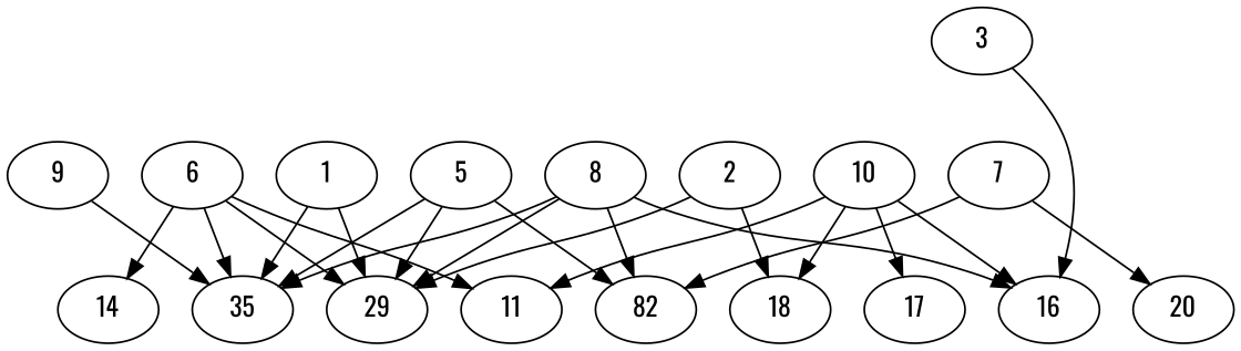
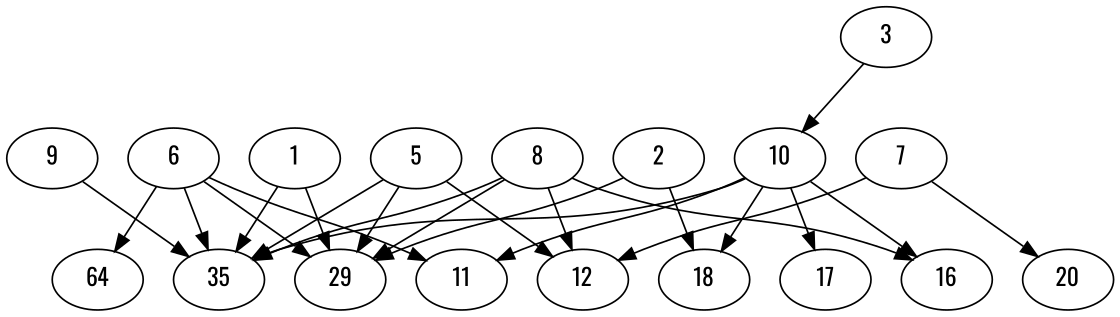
  digraph {
    fontname=Oswald
    node [alpha=0.04 fontname=Oswald]
    edge [fontname=Oswald]
    1 [alpha=0.08 expect_size=18387968]
    n2 [alpha=0.16 expect_size=47204352 label=35]
    n3 [alpha=0.18 expect_size=20065280 label=29]
    2 [alpha=0.16 expect_size=33553408]
    18 [alpha=0.11 expect_size=16153600]
    3 [alpha=0.19 expect_size=12866560]
    16 [alpha=0.17 expect_size=47506432]
-   12 [alpha=0.12 expect_size=19674112 label=82]
+   12 [alpha=0.12 expect_size=19674112]
    17 [alpha=0.18 expect_size=49947648]
    5 [alpha=0.00 expect_size=20747264]
    6 [alpha=0.01 expect_size=17681408]
    11 [expect_size=46949376]
-   14 [expect_size=9246720]
+   14 [expect_size=9246720 label=64]
    7 [alpha=0.06 expect_size=47909888]
    20 [expect_size=6695936]
    8 [alpha=0.02 expect_size=26313728]
    9 [alpha=0.14 expect_size=36940800]
    10 [alpha=0.06 expect_size=15133696]
    1 -> n2
    1 -> n3
    2 -> n3
    2 -> 18
-   3 -> 16
+   3 -> 10
    5 -> n2
    5 -> n3
    5 -> 12
    6 -> n2
    6 -> n3
    6 -> 11
    6 -> 14
    7 -> 12
    7 -> 20
    8 -> n2
    8 -> n3
    8 -> 16
    8 -> 12
    9 -> n2
+   10 -> n2
    10 -> 18
    10 -> 16
    10 -> 17
    10 -> 11
  }
